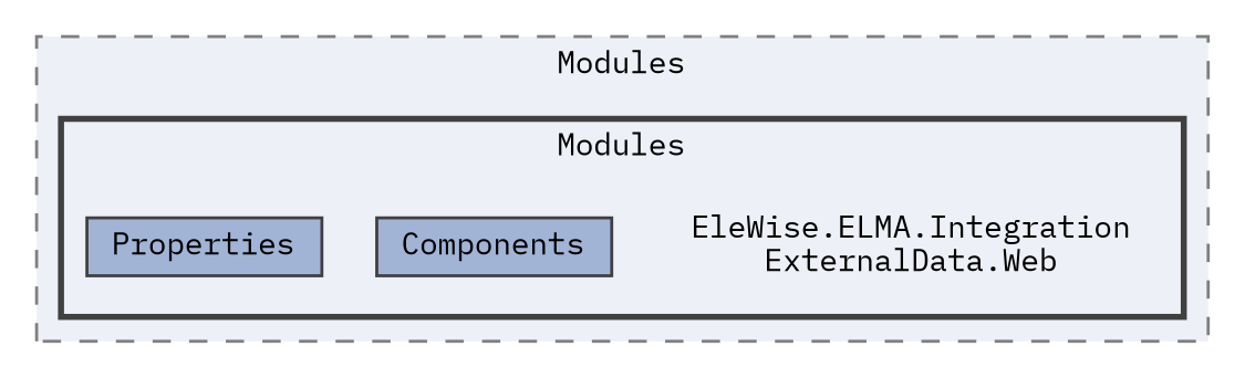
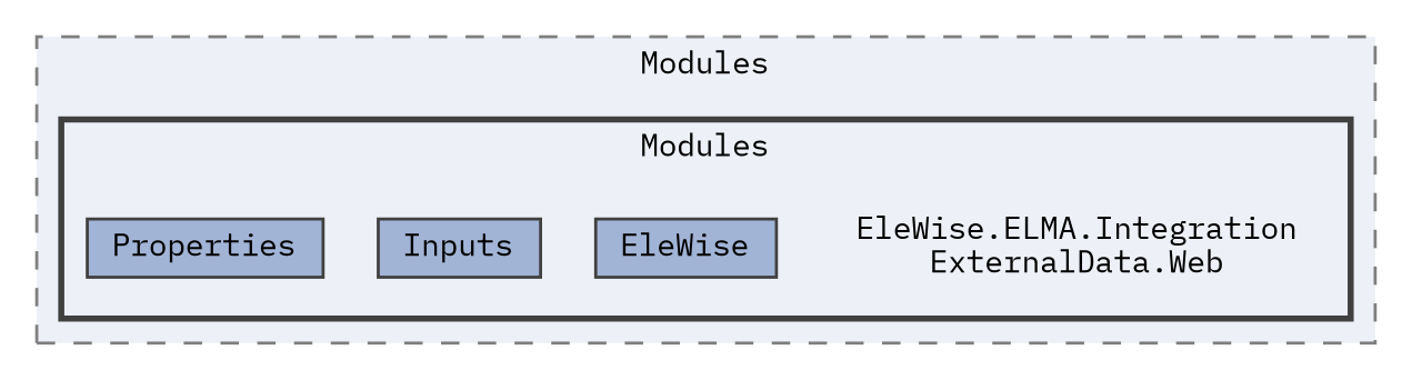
  digraph {
    compound=true
    fontname="IBM Plex Mono"
    node [fontname="IBM Plex Mono" fontsize=10 shape=box color=grey25 fillcolor="#a2b4d6" style=filled]
    n1 [height=0.2 label="EleWise.ELMA.Integration\lExternalData.Web" shape=plaintext width=0.4 color="" fillcolor="" style=""]
-   n2 [height=0.2 label=Components width=0.4]
+   n2 [height=0.2 label=EleWise width=0.4]
+   n3 [height=0.2 label=Inputs width=0.4]
    n4 [height=0.2 label=Properties width=0.4]
    subgraph cluster_1 {
      bgcolor="#edf0f7"
      fontsize=10
      label=Modules
      pencolor=grey50
      style="filled,dashed"
      subgraph cluster_2 {
        bgcolor="#edf0f7"
        fontsize=10
        pencolor=grey25
        style="filled,bold"
        n1
        n2
+       n3
        n4
      }
    }
  }
